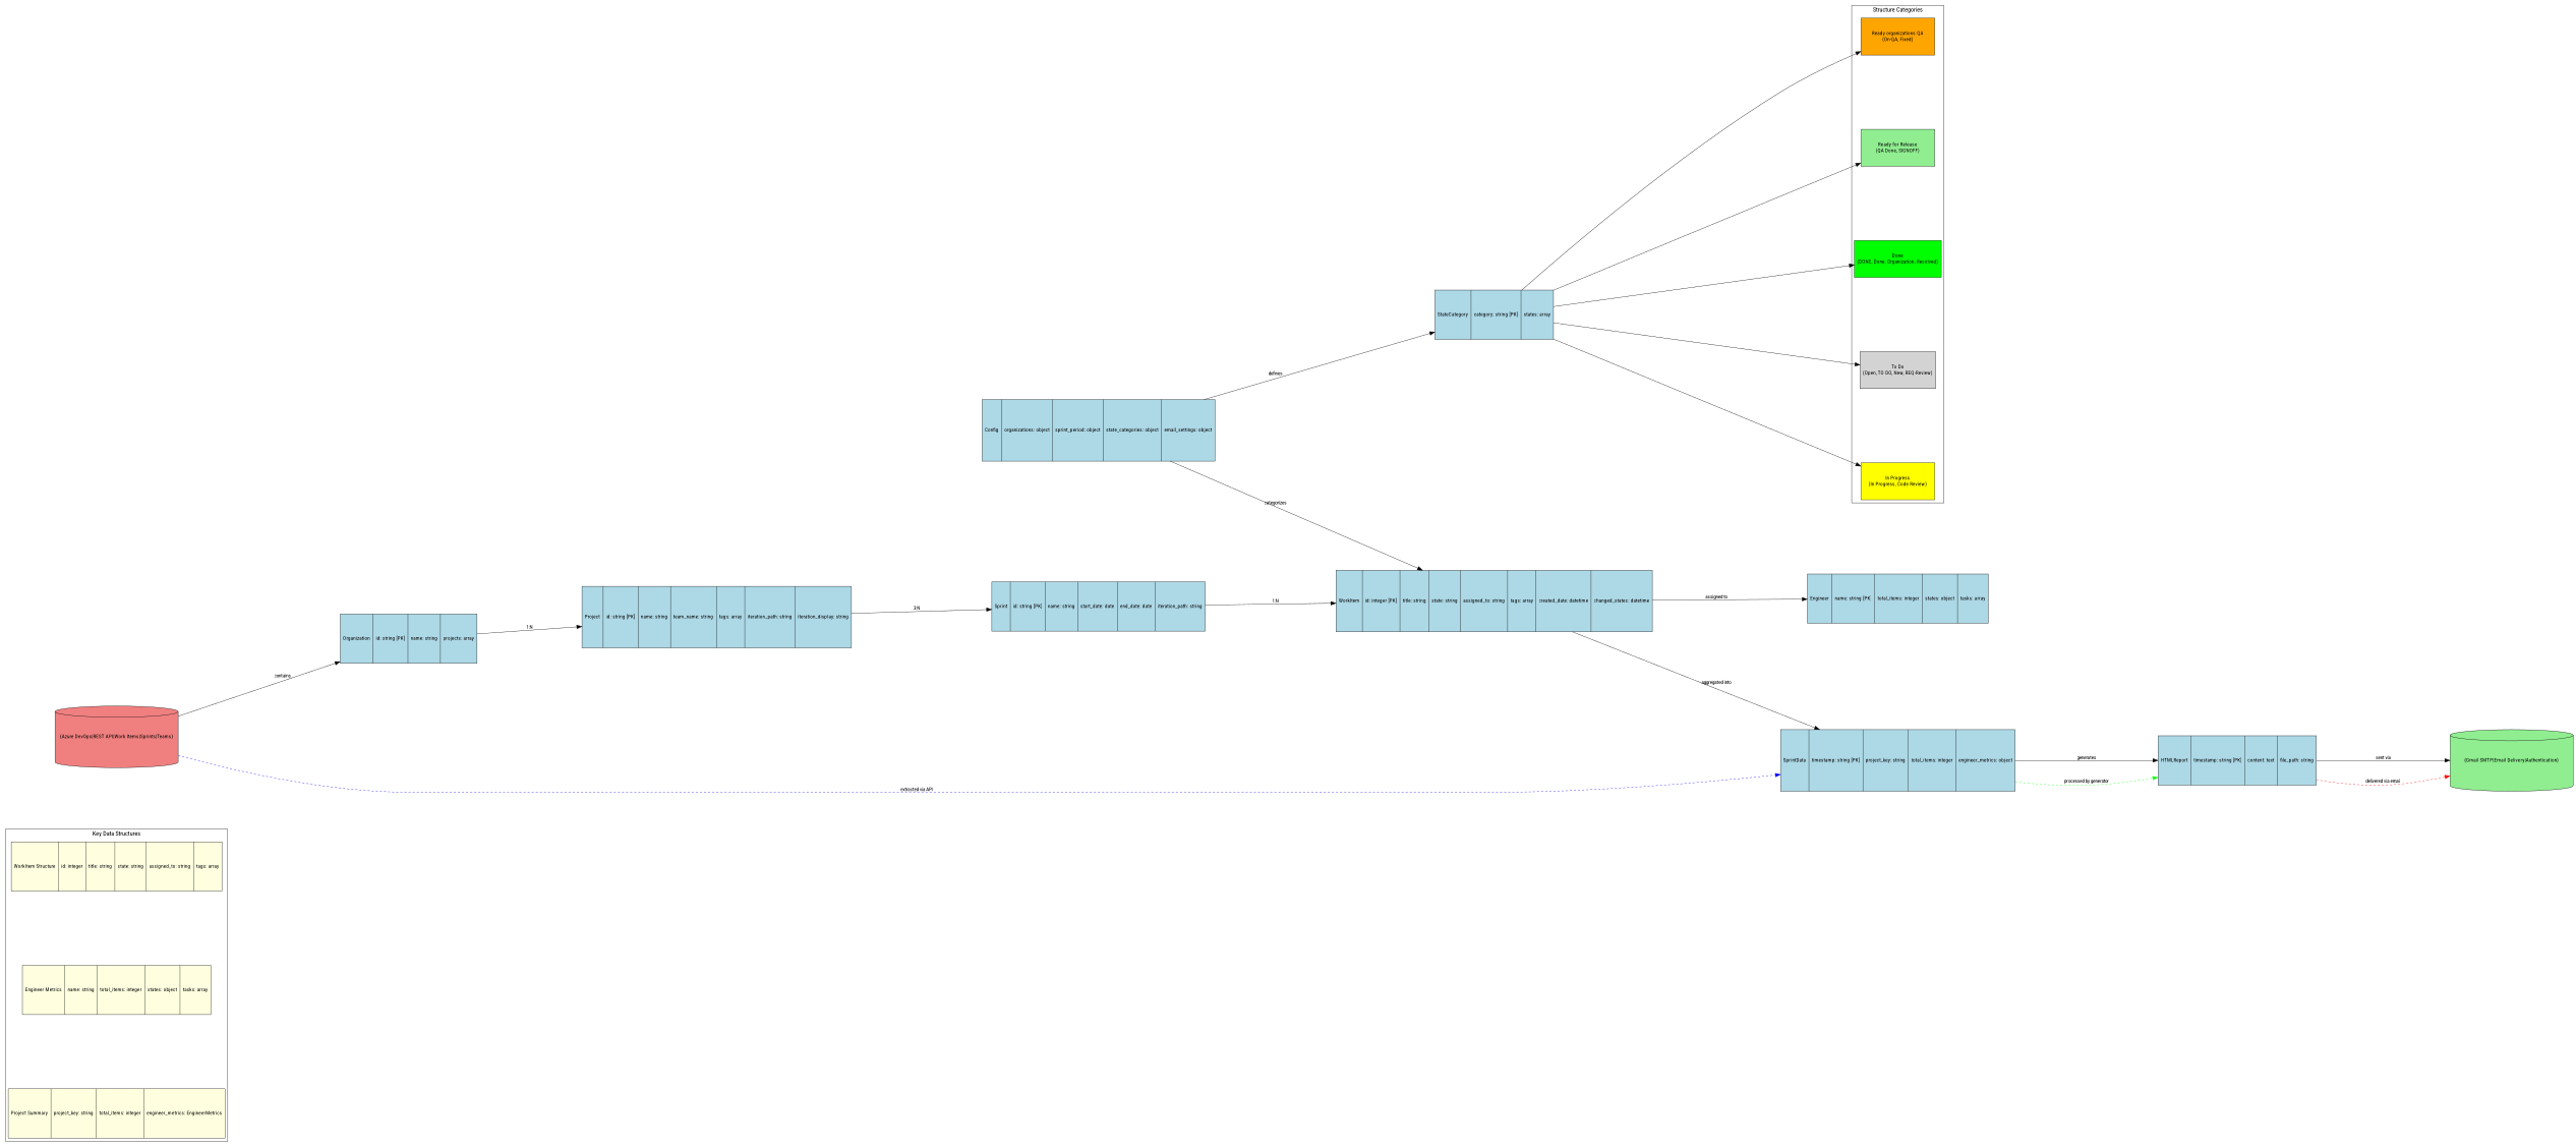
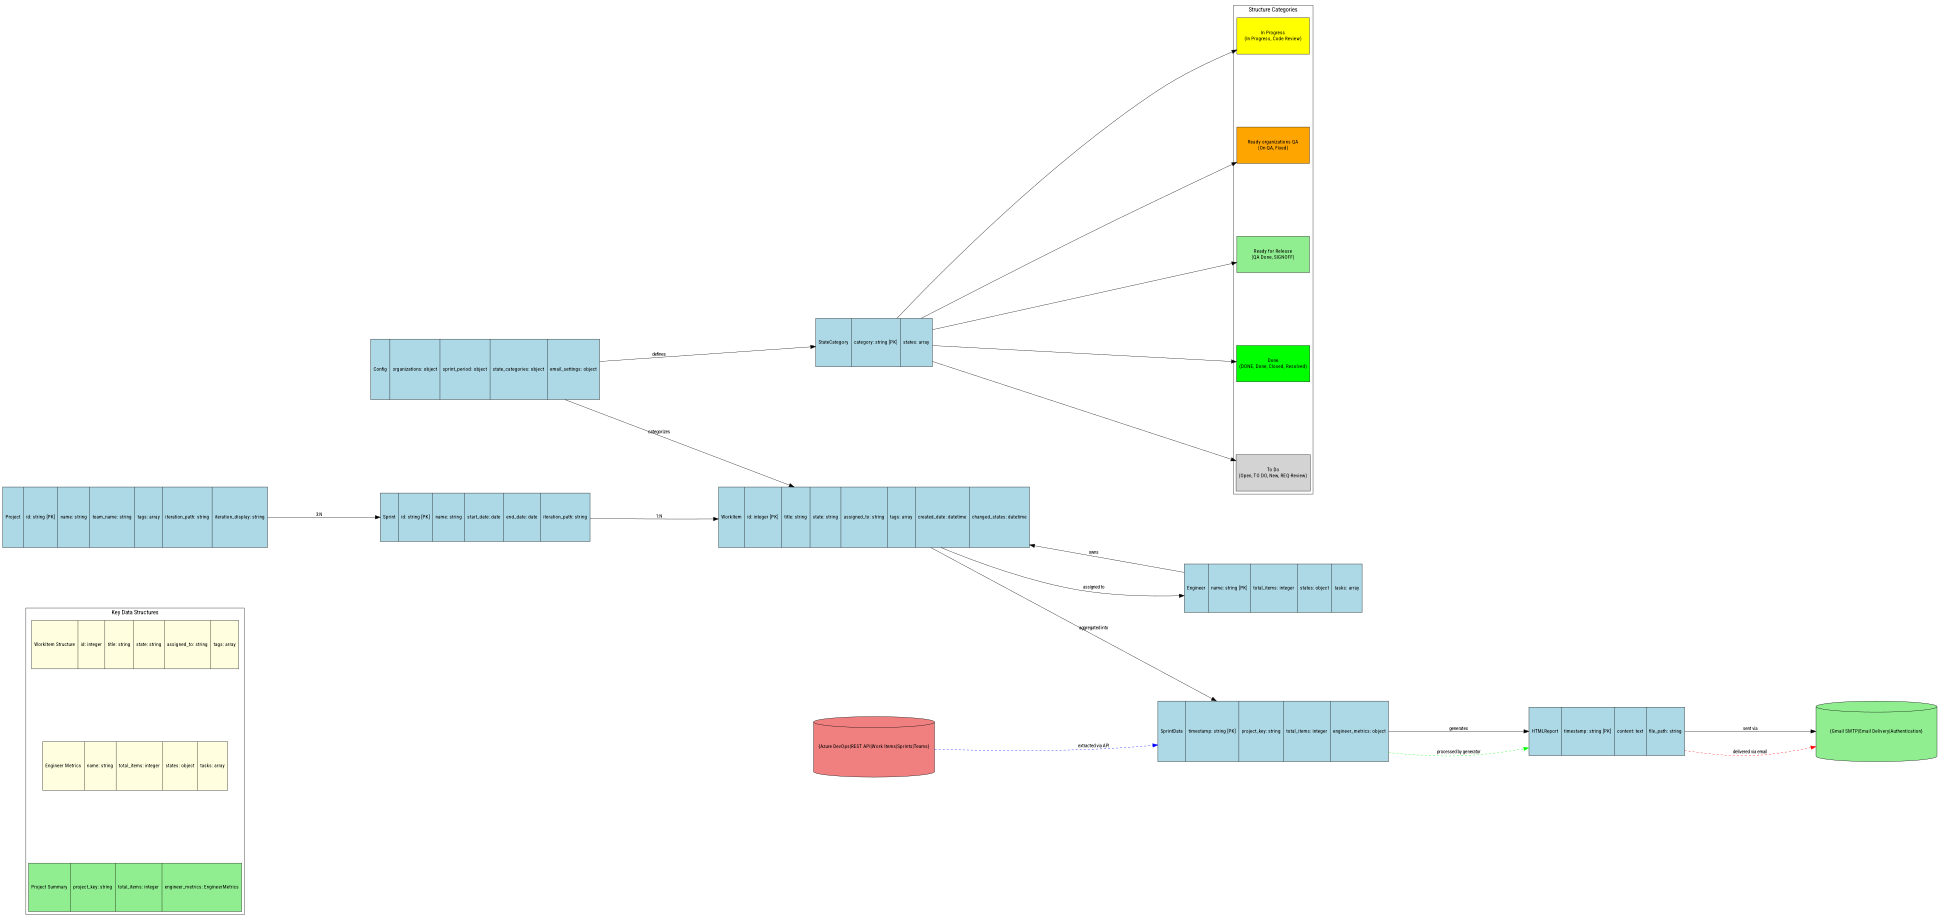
  digraph {
    fontname="Roboto Condensed"
    nodesep=3.0
    rankdir=LR
    ranksep=4.0
    splines=true
    node [fillcolor=lightblue fontname="Roboto Condensed" fontsize=16 shape=record style=filled]
    edge [arrowsize=1.5 fontname="Roboto Condensed" fontsize=14]
    n1 [fillcolor=lightyellow height=2.0 label="{WorkItem Structure|id: integer|title: string|state: string|assigned_to: string|tags: array}" width=4.0]
    n2 [fillcolor=lightyellow height=2.0 label="{Engineer Metrics|name: string|total_items: integer|states: object|tasks: array}" width=4.0]
-   n3 [fillcolor=lightyellow height=2.0 label="{Project Summary|project_key: string|total_items: integer|engineer_metrics: EngineerMetrics}" width=4.0]
+   n3 [fillcolor=lightgreen height=2.0 label="{Project Summary|project_key: string|total_items: integer|engineer_metrics: EngineerMetrics}" width=4.0]
    n4 [fillcolor=lightgray height=1.5 label="To Do\n(Open, TO DO, New, REQ-Review)" width=3.0]
    n5 [fillcolor=yellow height=1.5 label="In Progress\n(In Progress, Code Review)" width=3.0]
    n6 [fillcolor=orange height=1.5 label="Ready organizations QA\n(On-QA, Fixed)" width=3.0]
    n7 [fillcolor=lightgreen height=1.5 label="Ready for Release\n(QA Done, SIGNOFF)" width=3.0]
-   n8 [fillcolor=green height=1.5 label="Done\n(DONE, Done, Organization, Resolved)" width=3.0]
+   n8 [fillcolor=green height=1.5 label="Done\n(DONE, Done, Closed, Resolved)" width=3.0]
    n9 [fillcolor=lightcoral height=2.5 label="{Azure DevOps|REST API|Work Items|Sprints|Teams}" shape=cylinder width=5.0]
-   n10 [height=2.0 label="{Organization|id: string [PK]|name: string|projects: array}" width=4.5]
    n11 [height=2.5 label="{SprintData|timestamp: string [PK]|project_key: string|total_items: integer|engineer_metrics: object}" width=4.5]
    n12 [height=2.5 label="{Project|id: string [PK]|name: string|team_name: string|tags: array|iteration_path: string|iteration_display: string}" width=4.5]
    n13 [height=2.0 label="{HTMLReport|timestamp: string [PK]|content: text|file_path: string}" width=4.5]
    n14 [fillcolor=lightgreen height=2.5 label="{Gmail SMTP|Email Delivery|Authentication}" shape=cylinder width=5.0]
    n15 [height=2.0 label="{Sprint|id: string [PK]|name: string|start_date: date|end_date: date|iteration_path: string}" width=4.5]
    n16 [height=2.5 label="{WorkItem|id: integer [PK]|title: string|state: string|assigned_to: string|tags: array|created_date: datetime|changed_states: datetime}" width=4.5]
    n17 [height=2.0 label="{Engineer|name: string [PK]|total_items: integer|states: object|tasks: array}" width=4.5]
    n18 [height=2.5 label="{Config|organizations: object|sprint_period: object|state_categories: object|email_settings: object}" width=4.5]
    n19 [height=2.0 label="{StateCategory|category: string [PK]|states: array}" width=4.5]
    subgraph cluster_1 {
      fontsize=18
      label="Key Data Structures"
      n1
      n2
      n3
    }
    subgraph cluster_2 {
      fontsize=18
      label="Structure Categories"
      n4
      n5
      n6
      n7
      n8
    }
-   n9 -> n10 [label=contains]
    n9 -> n11 [color=blue label="extracted via API" style=dashed]
-   n10 -> n12 [label="1:N"]
    n11 -> n13 [label=generates]
    n11 -> n13 [color=green label="processed by generator" style=dashed]
    n12 -> n15 [label="3:N"]
    n13 -> n14 [label="sent via"]
    n13 -> n14 [color=red label="delivered via email" style=dashed]
    n15 -> n16 [label="1:N"]
    n16 -> n11 [label="aggregated into"]
    n16 -> n17 [label="assigned to"]
+   n17 -> n16 [label=owns]
    n18 -> n16 [label=categorizes]
    n18 -> n19 [label=defines]
    n19 -> n4
    n19 -> n5
    n19 -> n6
    n19 -> n7
    n19 -> n8
  }
